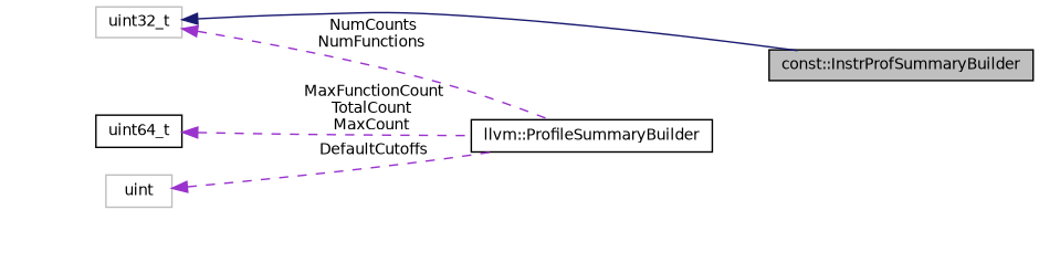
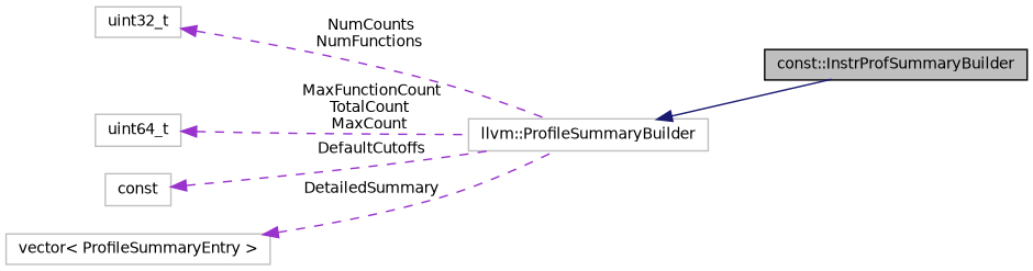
  digraph {
    rankdir=LR
    node [color=grey75 fontname=Helvetica fontsize=10 shape=record]
    edge [color=darkorchid3 dir=back fontname=Helvetica fontsize=10 labelfontname=Helvetica labelfontsize=10 style=dashed]
    n1 [color=black fillcolor=grey75 fontcolor=black height=0.2 label="const::InstrProfSummaryBuilder" style=filled width=0.4]
-   n2 [color=black height=0.2 label="llvm::ProfileSummaryBuilder" width=0.4]
-   n3 [color=black height=0.2 label=uint64_t width=0.4]
+   n2 [height=0.2 label="llvm::ProfileSummaryBuilder" width=0.4]
+   n3 [height=0.2 label=uint64_t width=0.4]
    n4 [height=0.2 label=uint32_t width=0.4]
-   n6 [height=0.2 label=uint width=0.4]
-   n4 -> n1 [color=midnightblue style=solid]
+   n5 [height=0.2 label="vector\< ProfileSummaryEntry \>" width=0.4]
+   n6 [height=0.2 label=const width=0.4]
+   n2 -> n1 [color=midnightblue style=solid]
    n3 -> n2 [label=" MaxFunctionCount\nTotalCount\nMaxCount"]
    n4 -> n2 [label=" NumCounts\nNumFunctions"]
+   n5 -> n2 [label=" DetailedSummary"]
    n6 -> n2 [label=" DefaultCutoffs"]
  }
